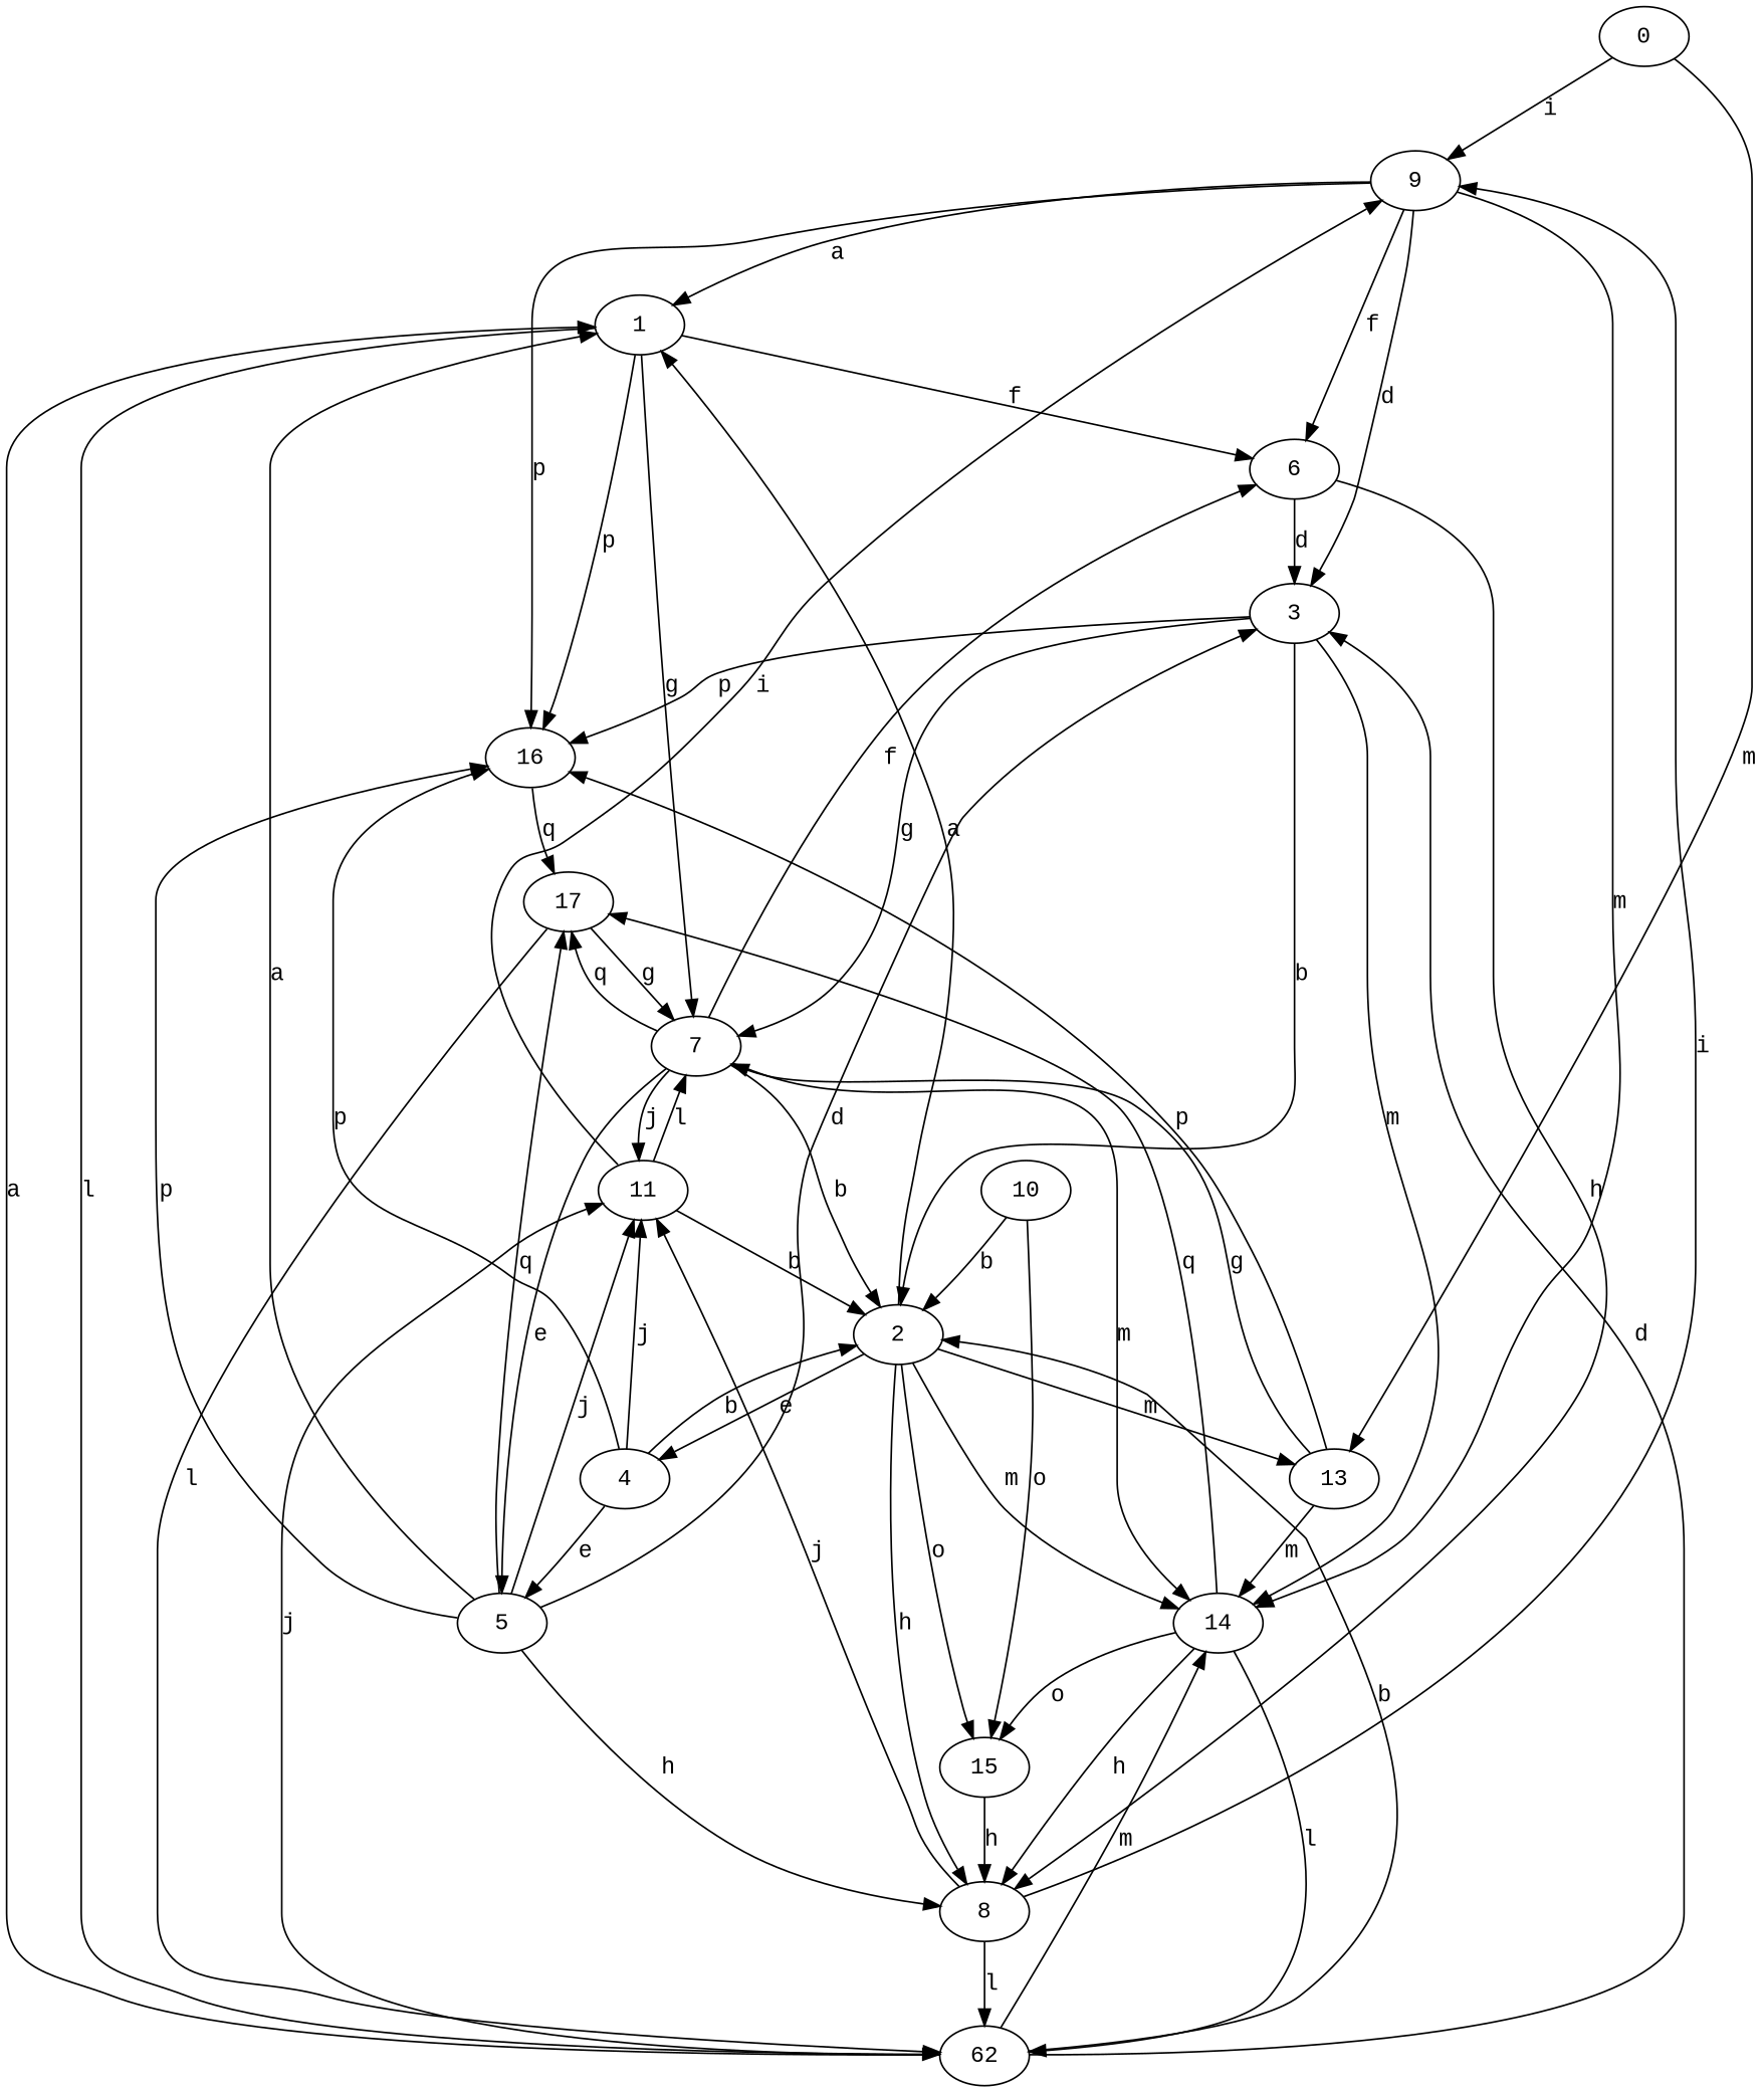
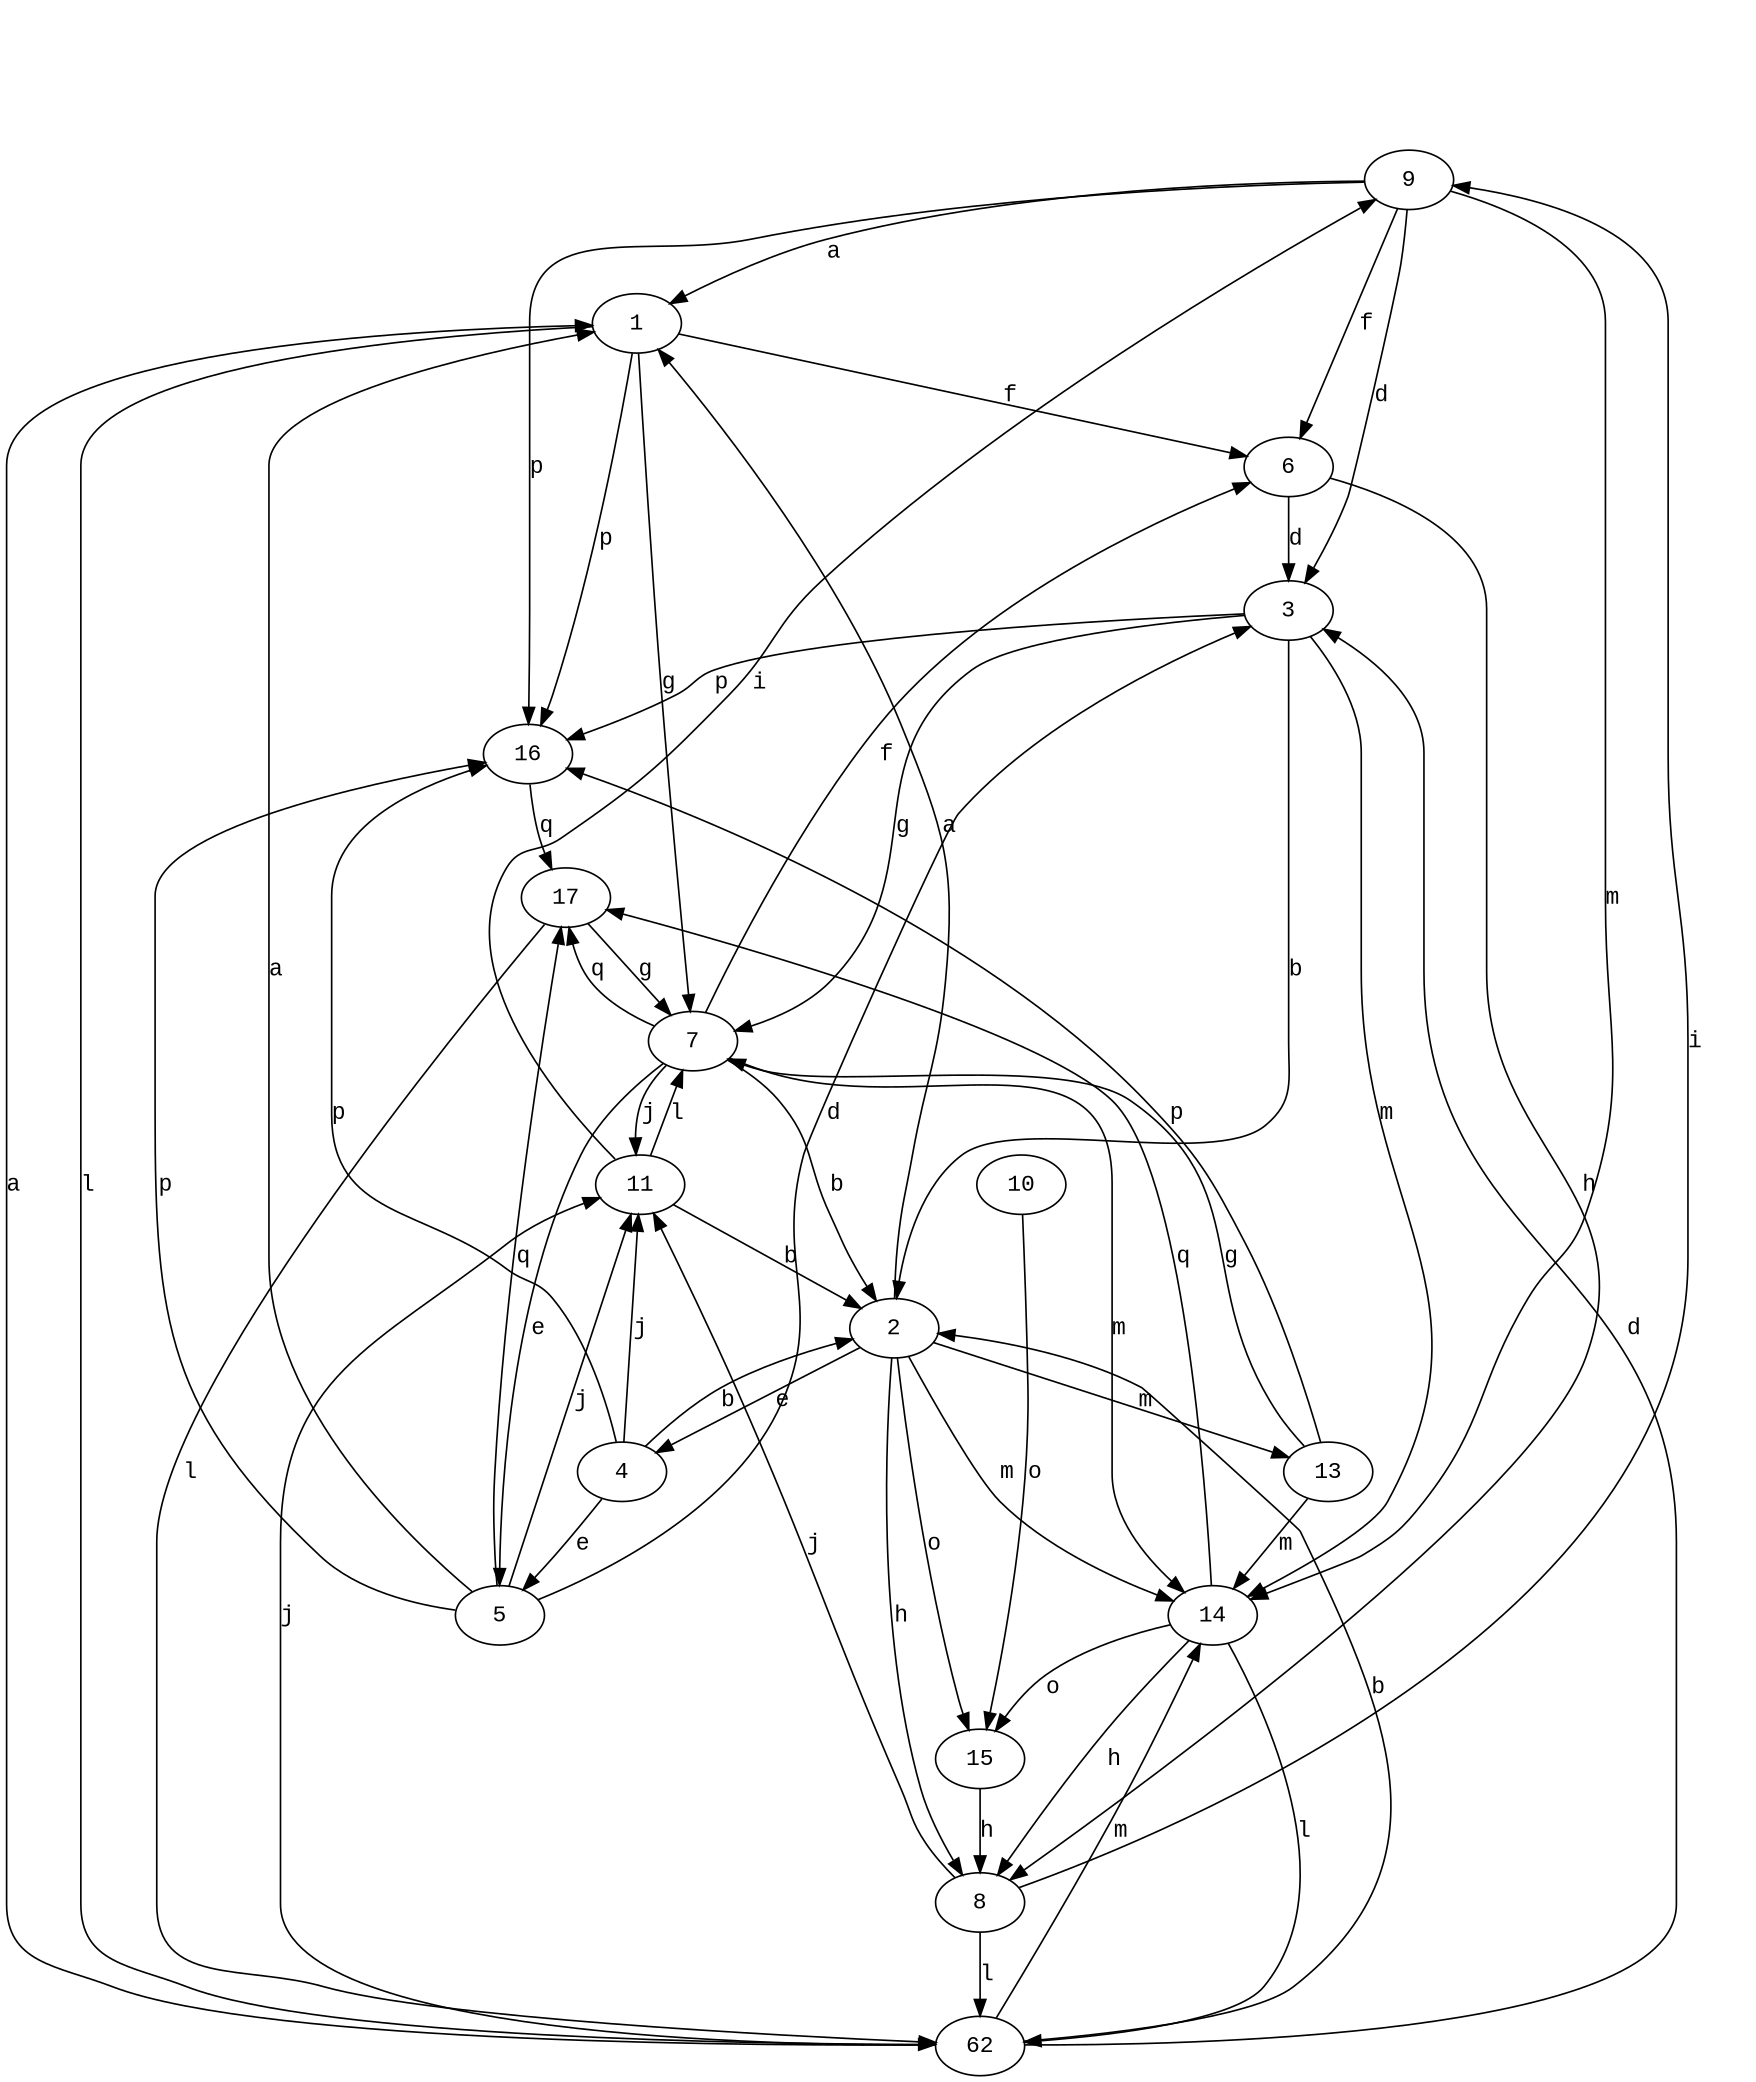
  strict digraph {
    fontname="Liberation Mono"
    node [fontname="Liberation Mono"]
    edge [fontname="Liberation Mono"]
-   0
    9
    13
    1
    6
    16
    14
    3
    7
    n10 [label=62]
    8
    2
    5
    11
    17
    4
    15
    10
-   0 -> 9 [label=i]
-   0 -> 13 [label=m]
    9 -> 1 [label=a]
    9 -> 6 [label=f]
    9 -> 16 [label=p]
    9 -> 14 [label=m]
    9 -> 3 [label=d]
    13 -> 16 [label=p]
    13 -> 14 [label=m]
    13 -> 7 [label=g]
    1 -> 6 [label=f]
    1 -> 16 [label=p]
    1 -> 7 [label=g]
    1 -> n10 [label=l]
    6 -> 3 [label=d]
    6 -> 8 [label=h]
    16 -> 17 [label=q]
    14 -> n10 [label=l]
    14 -> 8 [label=h]
    14 -> 17 [label=q]
    14 -> 15 [label=o]
    3 -> 16 [label=p]
    3 -> 14 [label=m]
    3 -> 7 [label=g]
    3 -> 2 [label=b]
    7 -> 6 [label=f]
    7 -> 14 [label=m]
    7 -> 2 [label=b]
    7 -> 5 [label=e]
    7 -> 11 [label=j]
    7 -> 17 [label=q]
    n10 -> 1 [label=a]
    n10 -> 14 [label=m]
    n10 -> 3 [label=d]
    n10 -> 2 [label=b]
    n10 -> 11 [label=j]
    8 -> 9 [label=i]
    8 -> n10 [label=l]
    8 -> 11 [label=j]
    2 -> 13 [label=m]
    2 -> 1 [label=a]
    2 -> 14 [label=m]
    2 -> 8 [label=h]
    2 -> 4 [label=e]
    2 -> 15 [label=o]
    5 -> 1 [label=a]
    5 -> 16 [label=p]
    5 -> 3 [label=d]
-   5 -> 8 [label=h]
    5 -> 11 [label=j]
    5 -> 17 [label=q]
    11 -> 9 [label=i]
    11 -> 7 [label=l]
    11 -> 2 [label=b]
    17 -> 7 [label=g]
    17 -> n10 [label=l]
    4 -> 16 [label=p]
    4 -> 2 [label=b]
    4 -> 5 [label=e]
    4 -> 11 [label=j]
    15 -> 8 [label=h]
-   10 -> 2 [label=b]
    10 -> 15 [label=o]
  }
